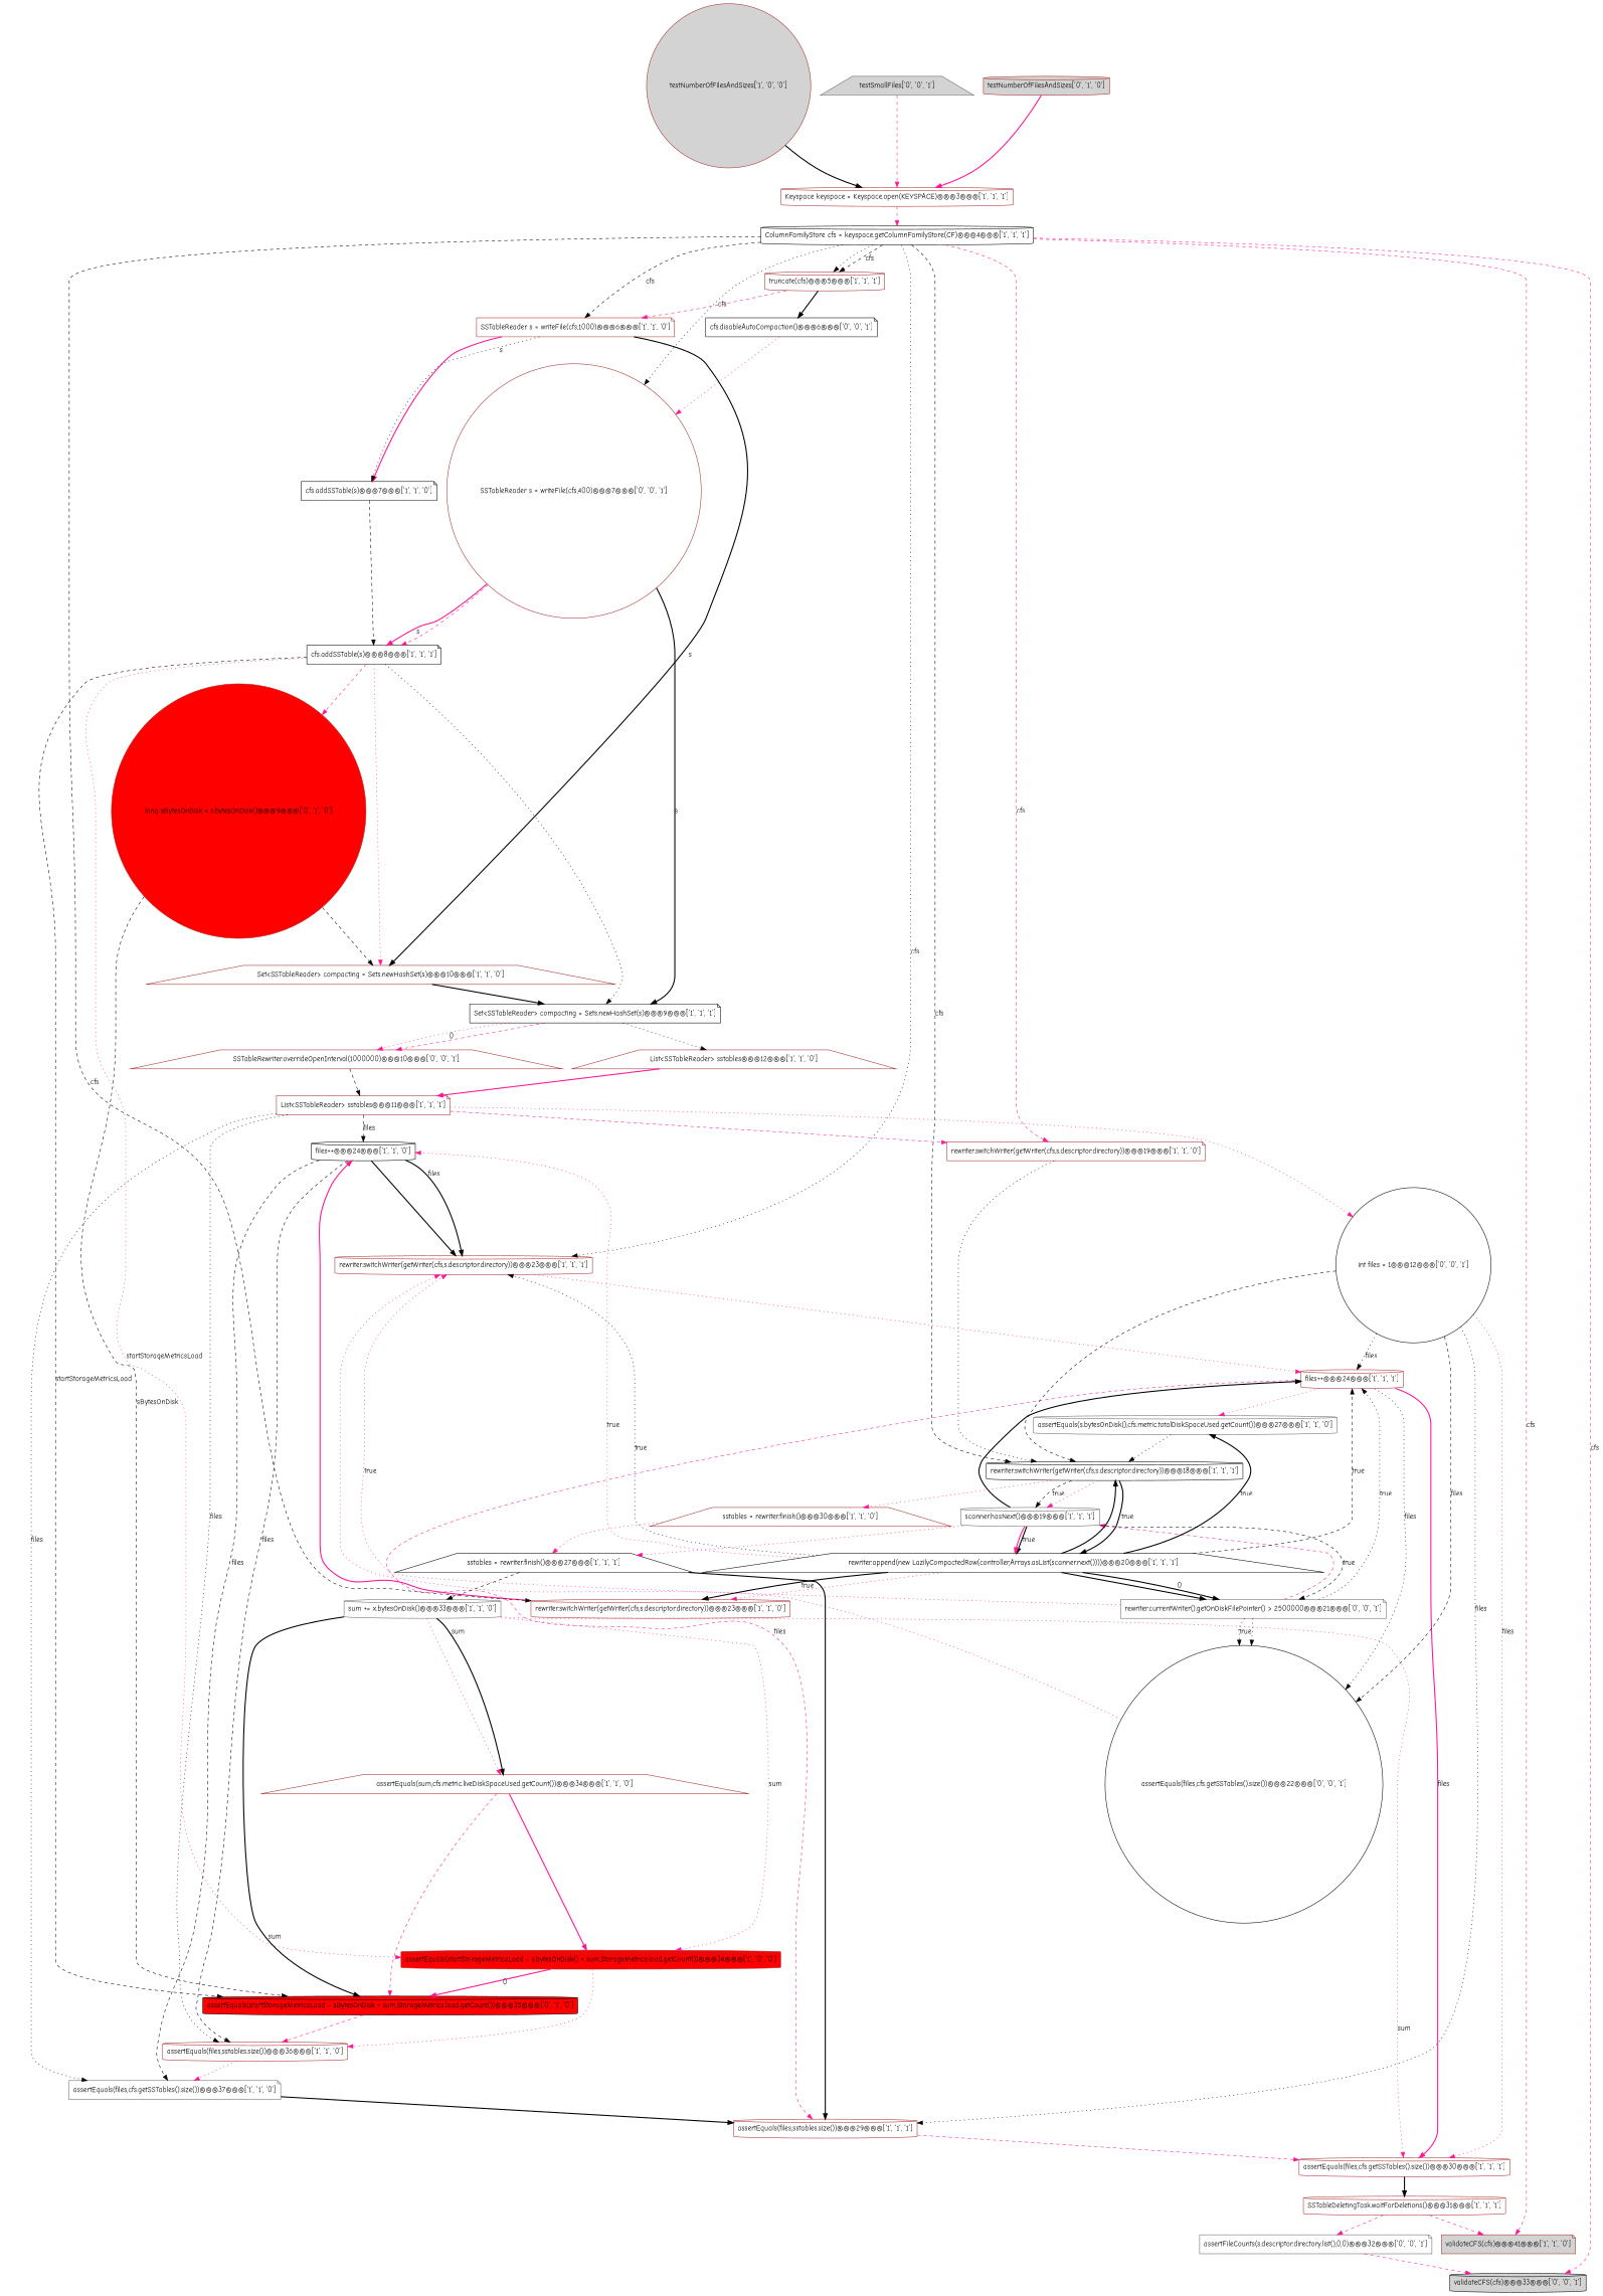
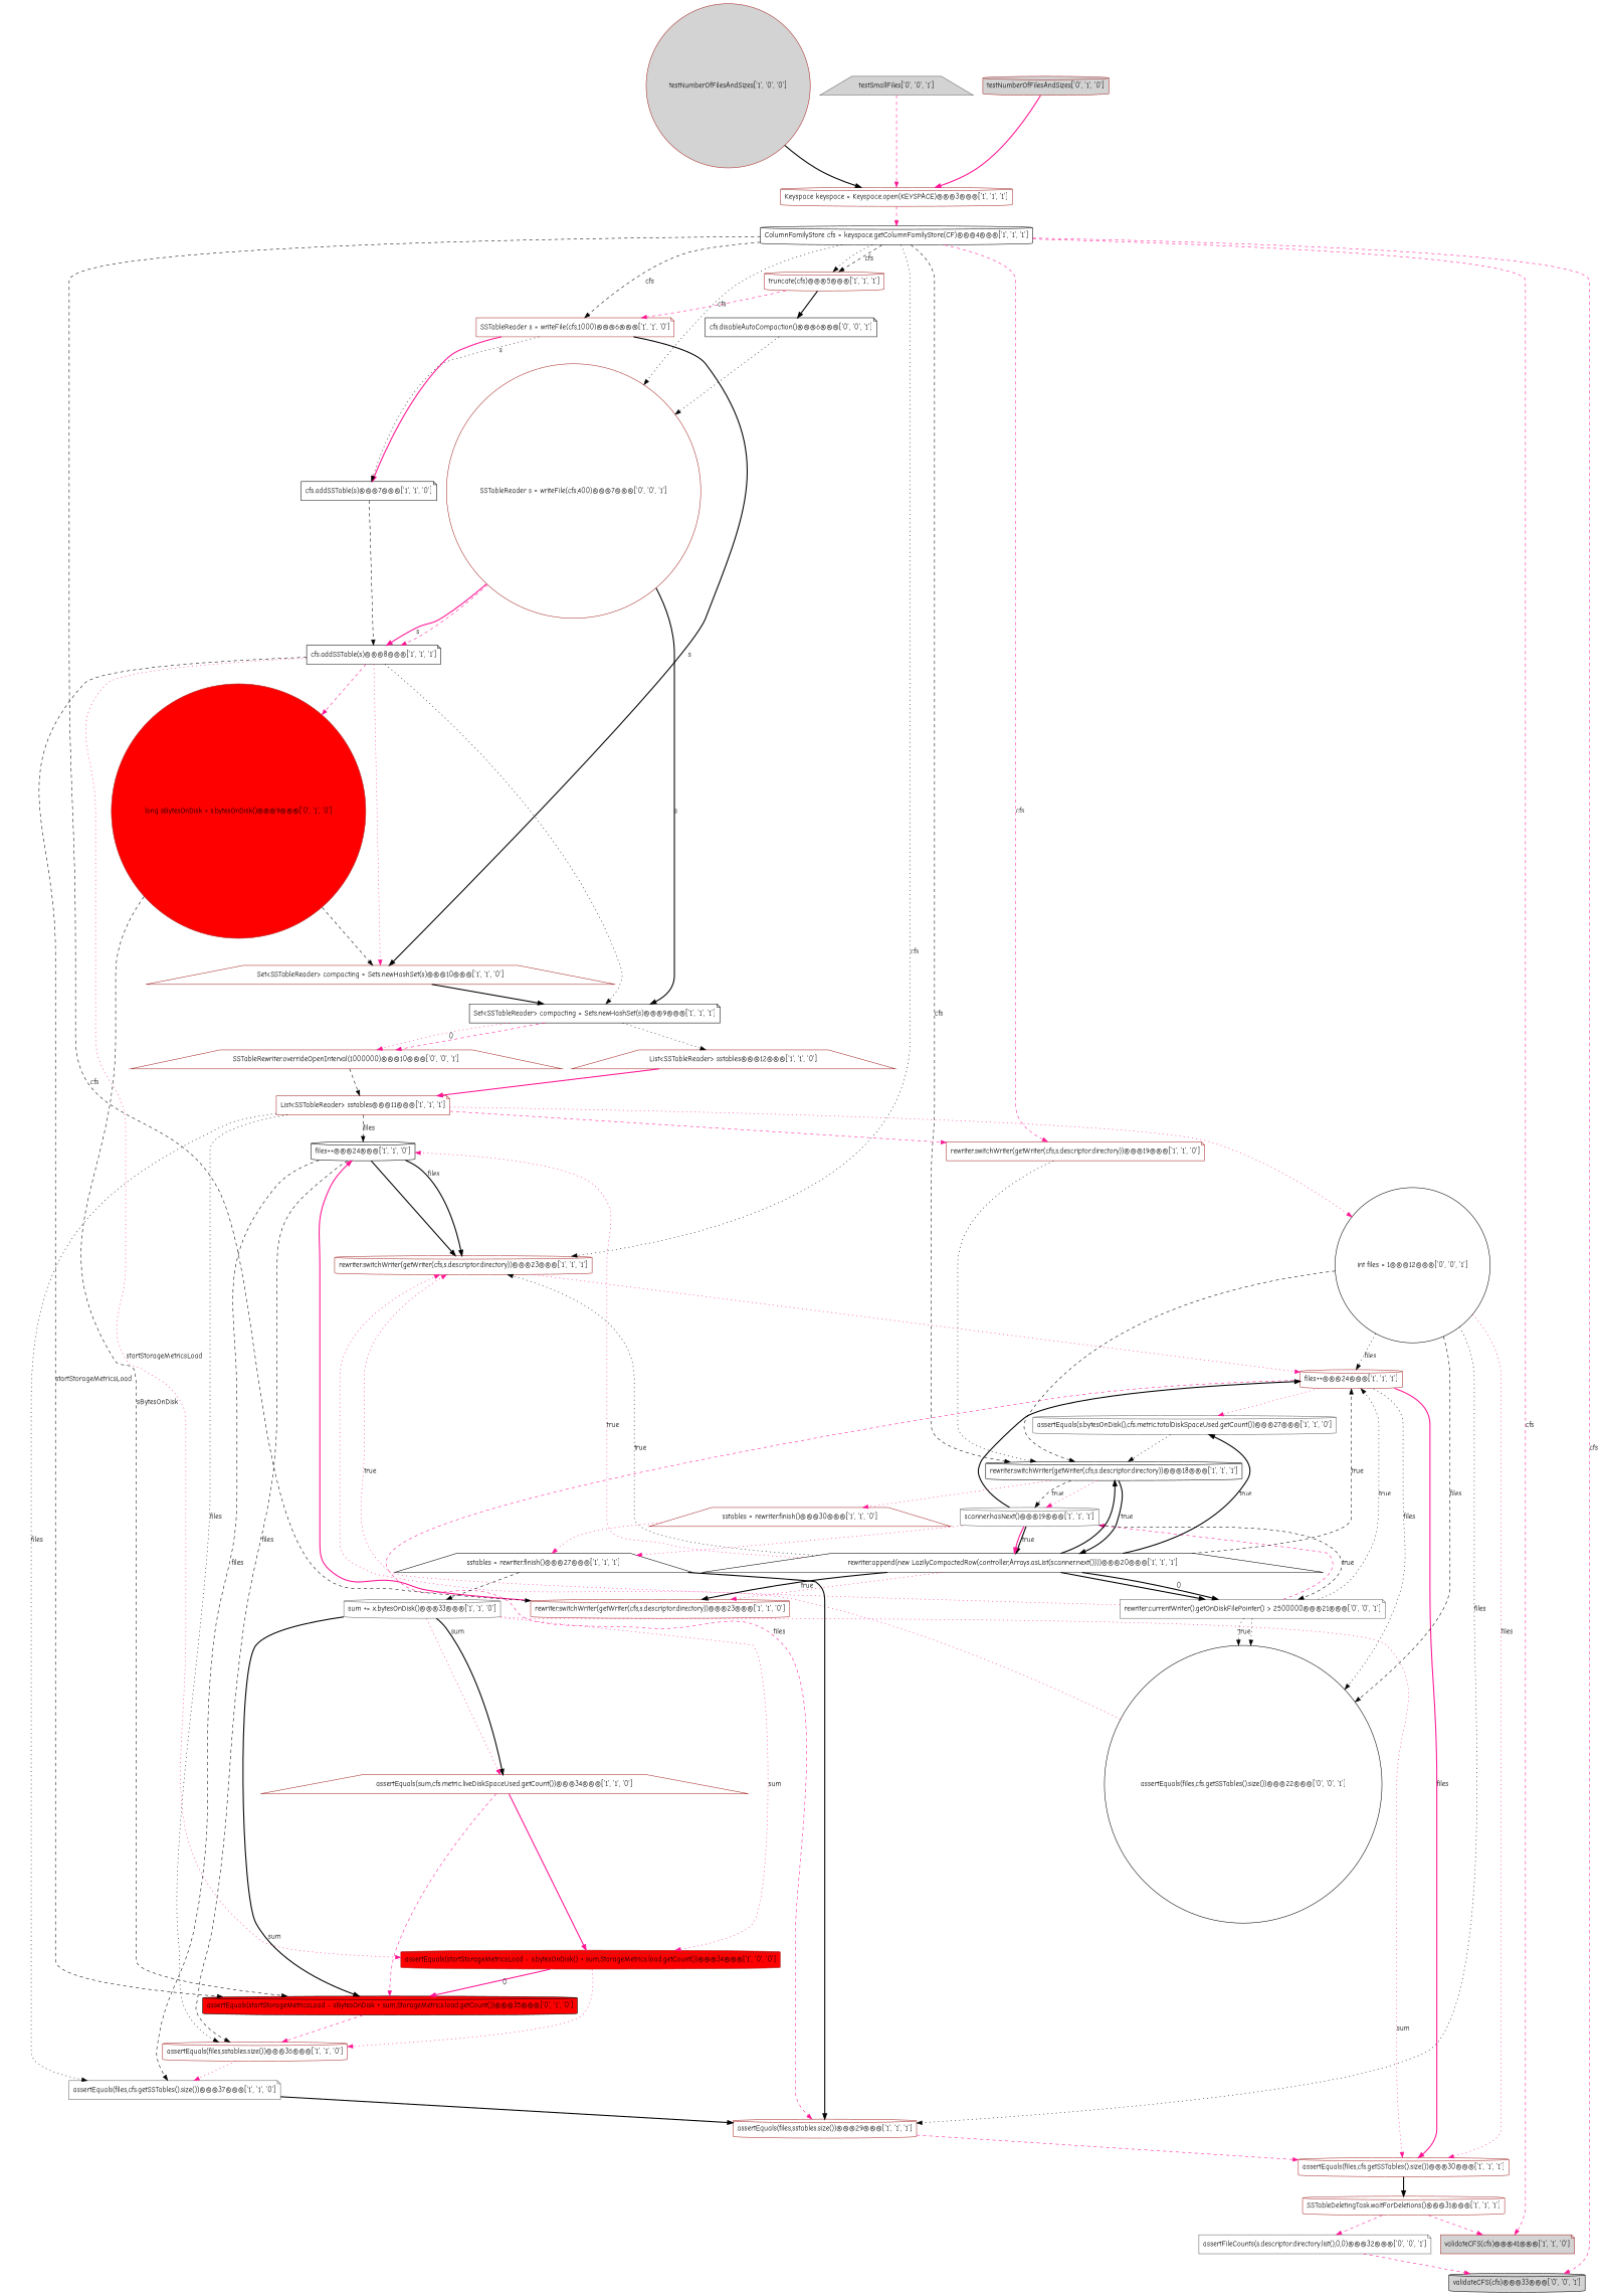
  digraph {
    fontname="Comic Neue"
    node [color=brown fillcolor=white fontname="Comic Neue" shape=cylinder style=filled]
    edge [color=black fontname="Comic Neue" style=dotted]
    n1 [color=black label="cfs.addSSTable(s)@@@8@@@['1', '1', '1']" shape=note]
    n2 [color=black fillcolor=red label="assertEquals(startStorageMetricsLoad - sBytesOnDisk + sum,StorageMetrics.load.getCount())@@@35@@@['0', '1', '0']"]
    n3 [label="Set<SSTableReader> compacting = Sets.newHashSet(s)@@@10@@@['1', '1', '0']" shape=trapezium]
    n4 [fillcolor=red label="assertEquals(startStorageMetricsLoad - s.bytesOnDisk() + sum,StorageMetrics.load.getCount())@@@34@@@['1', '0', '0']"]
    n5 [color=black label="Set<SSTableReader> compacting = Sets.newHashSet(s)@@@9@@@['1', '1', '1']" shape=note]
    n6 [fillcolor=red label="long sBytesOnDisk = s.bytesOnDisk()@@@9@@@['0', '1', '0']" shape=circle]
    n7 [label="assertEquals(files,sstables.size())@@@36@@@['1', '1', '0']"]
    n8 [label="SSTableRewriter.overrideOpenInterval(1000000)@@@10@@@['0', '0', '1']" shape=trapezium]
    n9 [label="List<SSTableReader> sstables@@@12@@@['1', '1', '0']" shape=trapezium]
    n10 [fillcolor=lightgray label="validateCFS(cfs)@@@41@@@['1', '1', '0']" shape=note]
    n11 [label="rewriter.switchWriter(getWriter(cfs,s.descriptor.directory))@@@23@@@['1', '1', '0']"]
    n12 [color=black label="files++@@@24@@@['1', '1', '0']"]
    n13 [label="rewriter.switchWriter(getWriter(cfs,s.descriptor.directory))@@@23@@@['1', '1', '1']"]
    n14 [color=gray40 label="assertEquals(files,cfs.getSSTables().size())@@@37@@@['1', '1', '0']" shape=note]
    n15 [color=gray40 label="rewriter.currentWriter().getOnDiskFilePointer() > 2500000@@@21@@@['0', '0', '1']" shape=note]
    n16 [label="files++@@@24@@@['1', '1', '1']"]
    n17 [color=gray40 label="scanner.hasNext()@@@19@@@['1', '1', '1']"]
    n18 [color=black label="assertEquals(files,cfs.getSSTables().size())@@@22@@@['0', '0', '1']" shape=circle]
    n19 [label="assertEquals(files,cfs.getSSTables().size())@@@30@@@['1', '1', '1']"]
    n20 [label="assertEquals(files,sstables.size())@@@29@@@['1', '1', '1']"]
    n21 [color=gray40 label="assertEquals(s.bytesOnDisk(),cfs.metric.totalDiskSpaceUsed.getCount())@@@27@@@['1', '1', '0']"]
    n22 [color=black label="sstables = rewriter.finish()@@@27@@@['1', '1', '1']" shape=trapezium]
    n23 [color=black label="rewriter.append(new LazilyCompactedRow(controller,Arrays.asList(scanner.next())))@@@20@@@['1', '1', '1']" shape=trapezium]
    n24 [color=gray40 label="sum += x.bytesOnDisk()@@@33@@@['1', '1', '0']"]
    n25 [label="assertEquals(sum,cfs.metric.liveDiskSpaceUsed.getCount())@@@34@@@['1', '1', '0']" shape=trapezium]
    n26 [label="SSTableDeletingTask.waitForDeletions()@@@31@@@['1', '1', '1']"]
    n27 [label="SSTableReader s = writeFile(cfs,400)@@@7@@@['0', '0', '1']" shape=circle]
    n28 [color=black label="int files = 1@@@12@@@['0', '0', '1']" shape=circle]
    n29 [color=black label="rewriter.switchWriter(getWriter(cfs,s.descriptor.directory))@@@18@@@['1', '1', '1']"]
    n30 [label="sstables = rewriter.finish()@@@30@@@['1', '1', '0']" shape=trapezium]
    n31 [color=gray40 label="assertFileCounts(s.descriptor.directory.list(),0,0)@@@32@@@['0', '0', '1']" shape=note]
    n32 [color=black fillcolor=lightgray label="validateCFS(cfs)@@@33@@@['0', '0', '1']"]
    n33 [label="Keyspace keyspace = Keyspace.open(KEYSPACE)@@@3@@@['1', '1', '1']"]
    n34 [color=black label="ColumnFamilyStore cfs = keyspace.getColumnFamilyStore(CF)@@@4@@@['1', '1', '1']"]
    n35 [label="rewriter.switchWriter(getWriter(cfs,s.descriptor.directory))@@@19@@@['1', '1', '0']" shape=note]
    n36 [label="truncate(cfs)@@@5@@@['1', '1', '1']"]
    n37 [label="SSTableReader s = writeFile(cfs,1000)@@@6@@@['1', '1', '0']" shape=note]
    n38 [fillcolor=lightgray label="testNumberOfFilesAndSizes['1', '0', '0']" shape=circle]
    n39 [label="List<SSTableReader> sstables@@@11@@@['1', '1', '1']" shape=note]
    n40 [color=black label="cfs.disableAutoCompaction()@@@6@@@['0', '0', '1']" shape=note]
    n41 [color=black label="cfs.addSSTable(s)@@@7@@@['1', '1', '0']" shape=note]
    n42 [color=gray40 fillcolor=lightgray label="testSmallFiles['0', '0', '1']" shape=trapezium]
    n43 [fillcolor=lightgray label="testNumberOfFilesAndSizes['0', '1', '0']"]
    n1 -> n2 [label=startStorageMetricsLoad style=dashed]
    n1 -> n3 [color=deeppink]
    n1 -> n4 [color=deeppink label=startStorageMetricsLoad]
    n1 -> n5
    n1 -> n6 [color=deeppink style=dashed]
    n2 -> n7 [color=deeppink style=dashed]
    n3 -> n5 [style=bold]
    n4 -> n2 [color=deeppink label=0 style=bold]
    n4 -> n7 [color=deeppink]
    n5 -> n8 [color=deeppink style=dashed]
    n5 -> n8 [color=deeppink label=0]
    n5 -> n9
    n6 -> n2 [label=sBytesOnDisk style=dashed]
    n6 -> n3 [style=dashed]
    n7 -> n14 [color=deeppink]
    n8 -> n39 [style=dashed]
    n9 -> n39 [color=deeppink style=bold]
    n11 -> n12 [color=deeppink style=bold]
    n12 -> n7 [label=files style=dashed]
    n12 -> n13 [label=files style=bold]
    n12 -> n13 [style=bold]
    n12 -> n14 [label=files style=dashed]
    n13 -> n16 [color=deeppink]
    n14 -> n20 [style=bold]
    n15 -> n13 [color=deeppink label=true]
    n15 -> n16 [label=true]
    n15 -> n17 [color=deeppink style=dashed]
    n15 -> n18 [label=true]
    n15 -> n18
    n16 -> n18 [label=files]
    n16 -> n19 [color=deeppink label=files style=bold]
    n16 -> n20 [color=deeppink label=files style=dashed]
    n16 -> n21 [color=deeppink]
    n17 -> n15 [label=true style=dashed]
    n17 -> n16 [style=bold]
    n17 -> n22 [color=deeppink]
    n17 -> n23 [label=true style=bold]
    n17 -> n23 [color=deeppink style=bold]
    n18 -> n13 [color=deeppink]
    n19 -> n26 [style=bold]
    n20 -> n19 [color=deeppink style=dashed]
    n21 -> n29
    n22 -> n20 [style=bold]
    n22 -> n24 [style=dashed]
    n23 -> n11 [color=deeppink]
    n23 -> n11 [label=true style=bold]
    n23 -> n12 [color=deeppink label=true]
    n23 -> n13 [label=true]
    n23 -> n15 [style=bold]
    n23 -> n15 [label=0 style=bold]
    n23 -> n16 [label=true style=dashed]
    n23 -> n21 [label=true style=bold]
    n23 -> n29 [style=bold]
    n24 -> n2 [label=sum style=bold]
    n24 -> n4 [color=deeppink label=sum]
    n24 -> n19 [color=deeppink label=sum]
    n24 -> n25 [label=sum style=bold]
    n24 -> n25 [color=deeppink]
    n25 -> n2 [color=deeppink style=dashed]
    n25 -> n4 [color=deeppink style=bold]
    n26 -> n10 [color=deeppink style=dashed]
    n26 -> n31 [color=deeppink style=dashed]
    n27 -> n1 [color=deeppink style=dashed]
    n27 -> n1 [color=deeppink label=s style=bold]
    n27 -> n5 [label=s style=bold]
    n28 -> n16 [label=files]
    n28 -> n18 [label=files style=dashed]
    n28 -> n19 [color=deeppink label=files]
    n28 -> n20 [label=files]
    n28 -> n29 [style=dashed]
    n29 -> n17 [color=deeppink]
    n29 -> n17 [label=true style=dashed]
    n29 -> n23 [label=true style=bold]
    n29 -> n30 [color=deeppink]
    n30 -> n22 [color=deeppink]
    n31 -> n32 [color=deeppink style=dashed]
    n33 -> n34 [color=deeppink style=dashed]
    n34 -> n10 [color=deeppink label=cfs style=dashed]
    n34 -> n11 [label=cfs style=dashed]
    n34 -> n13 [label=cfs]
    n34 -> n27 [label=cfs]
    n34 -> n29 [label=cfs style=dashed]
    n34 -> n32 [color=deeppink label=cfs style=dashed]
    n34 -> n35 [color=deeppink label=cfs style=dashed]
    n34 -> n36 [label=cfs style=dashed]
    n34 -> n36
    n34 -> n37 [label=cfs style=dashed]
    n35 -> n29
    n36 -> n37 [color=deeppink style=dashed]
    n36 -> n40 [style=bold]
    n37 -> n3 [label=s style=bold]
    n37 -> n41 [color=deeppink style=bold]
    n37 -> n41 [label=s]
    n38 -> n33 [style=bold]
    n39 -> n7 [label=files]
    n39 -> n12 [label=files style=dashed]
    n39 -> n14 [label=files]
    n39 -> n28 [color=deeppink]
    n39 -> n35 [color=deeppink style=dashed]
-   n40 -> n27 [color=deeppink]
+   n40 -> n27
    n41 -> n1 [style=dashed]
    n42 -> n33 [color=deeppink style=dashed]
    n43 -> n33 [color=deeppink style=bold]
  }
